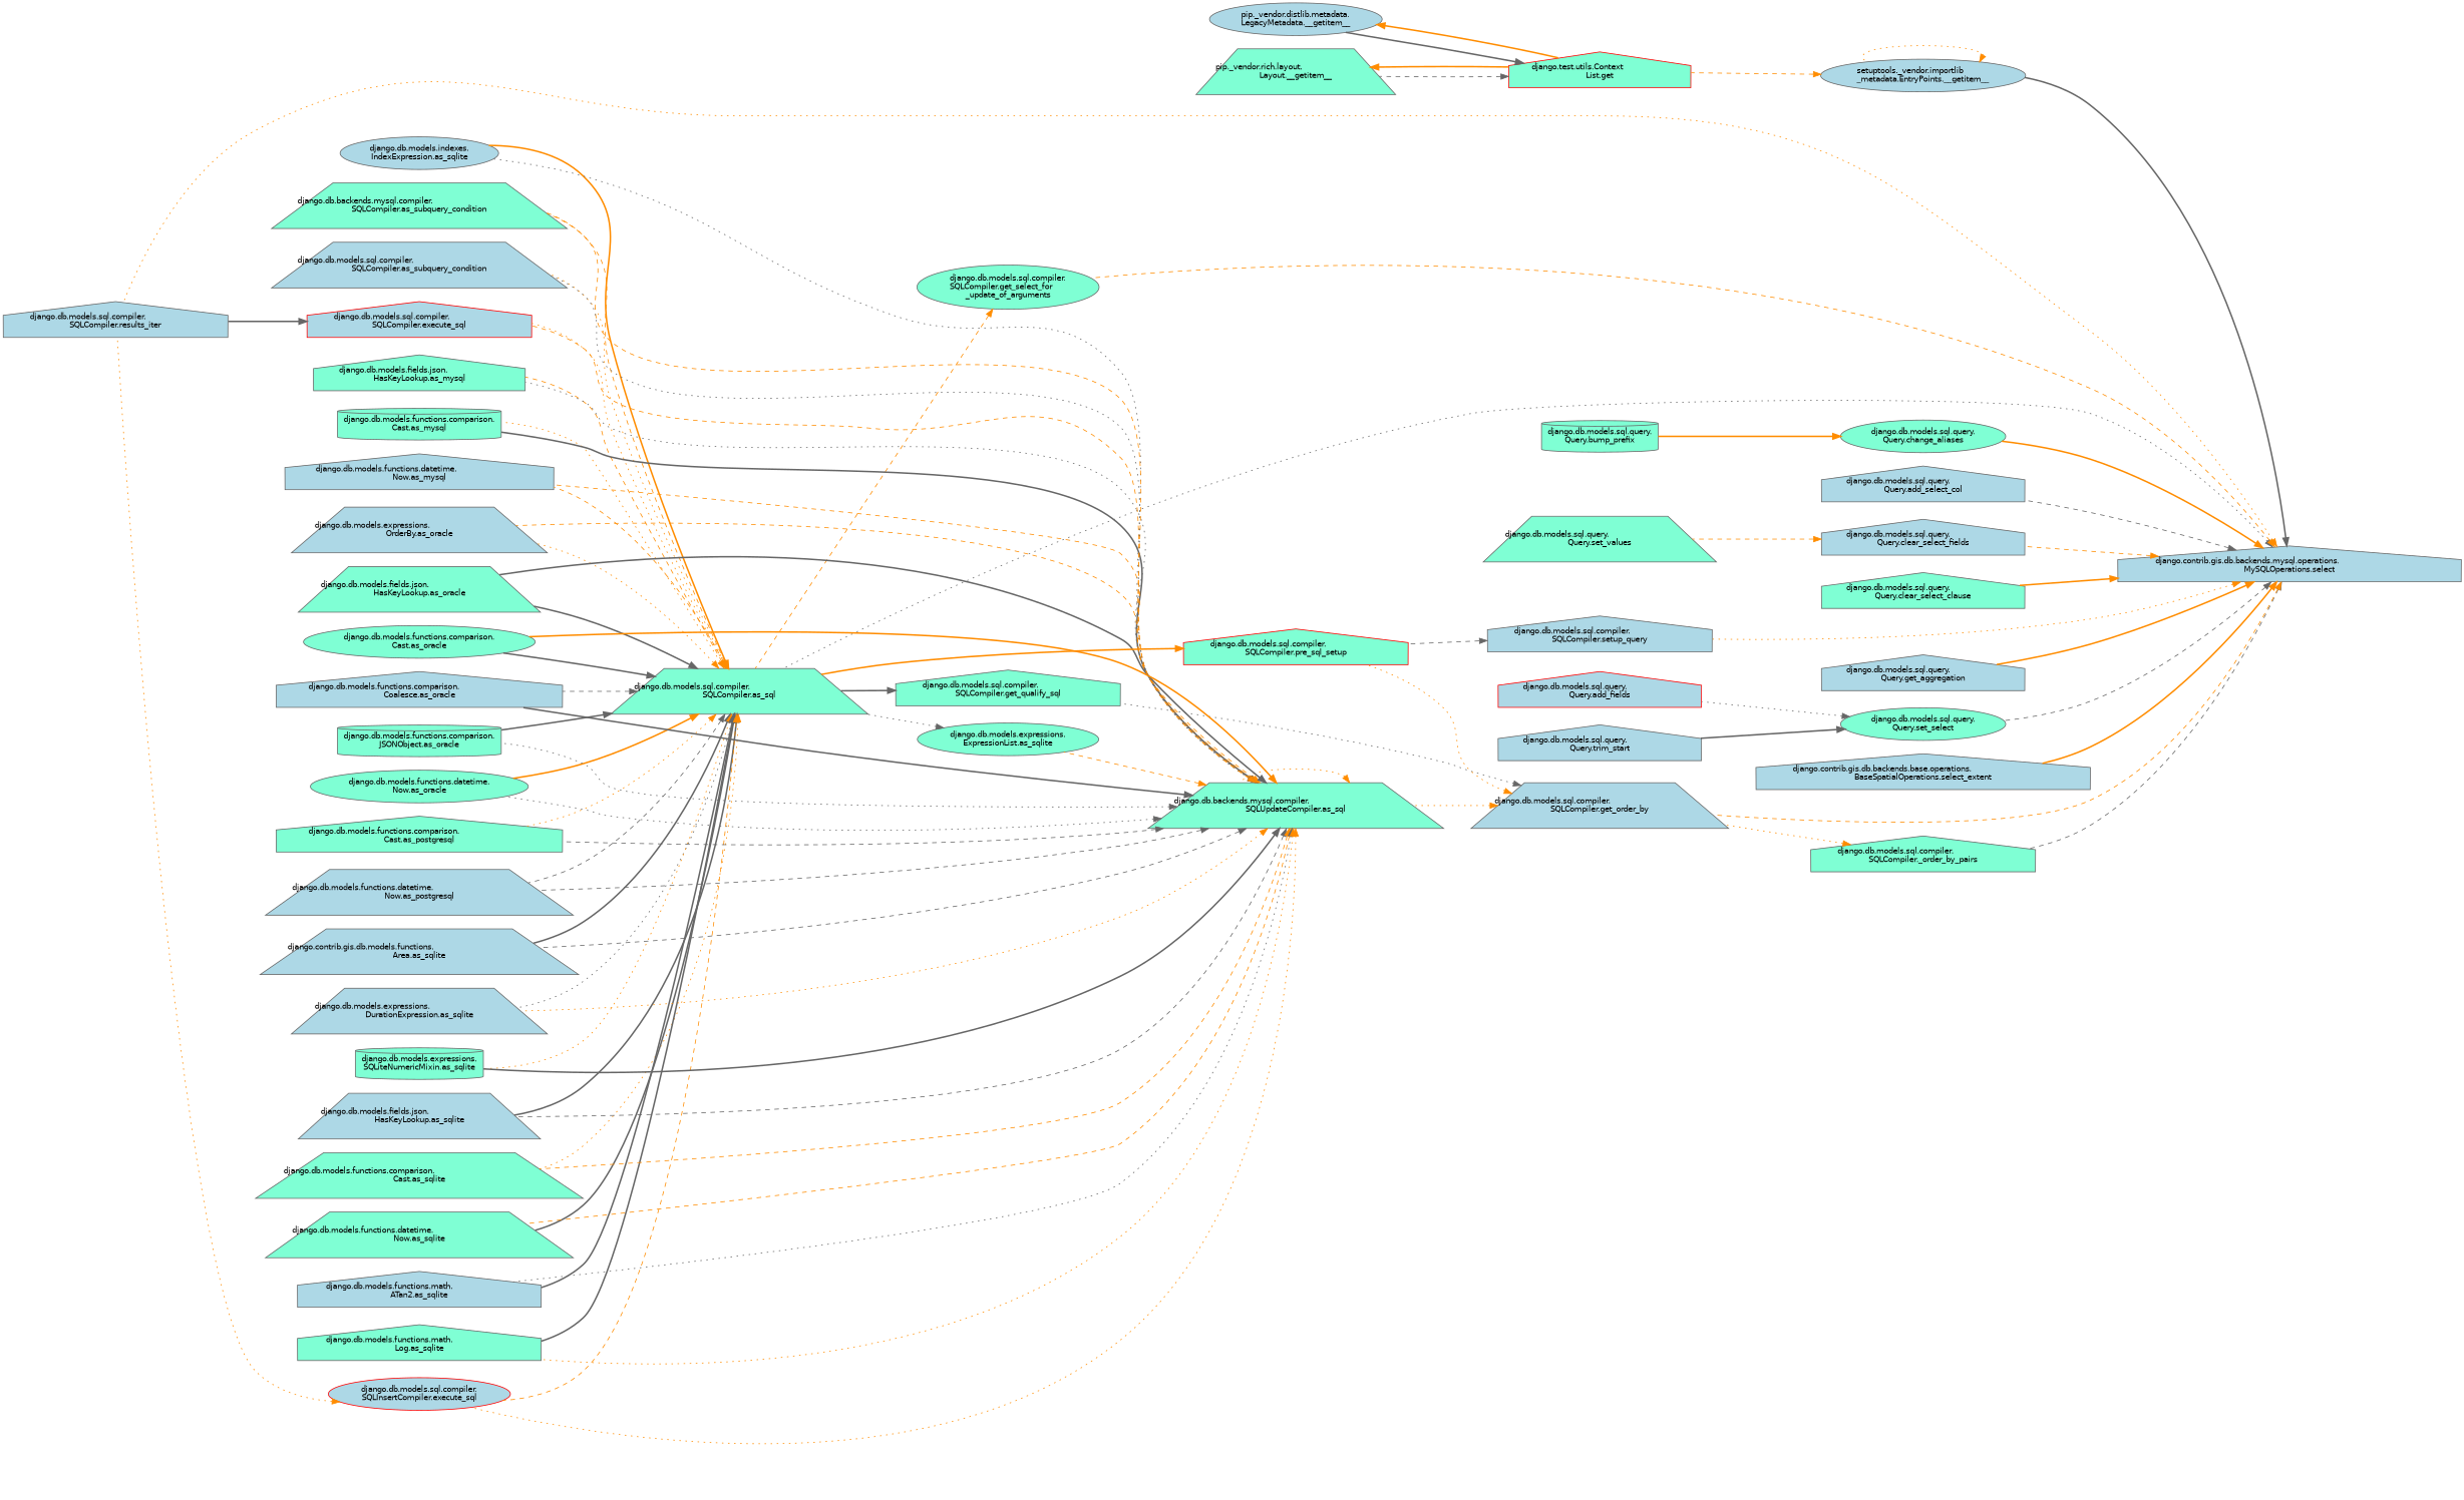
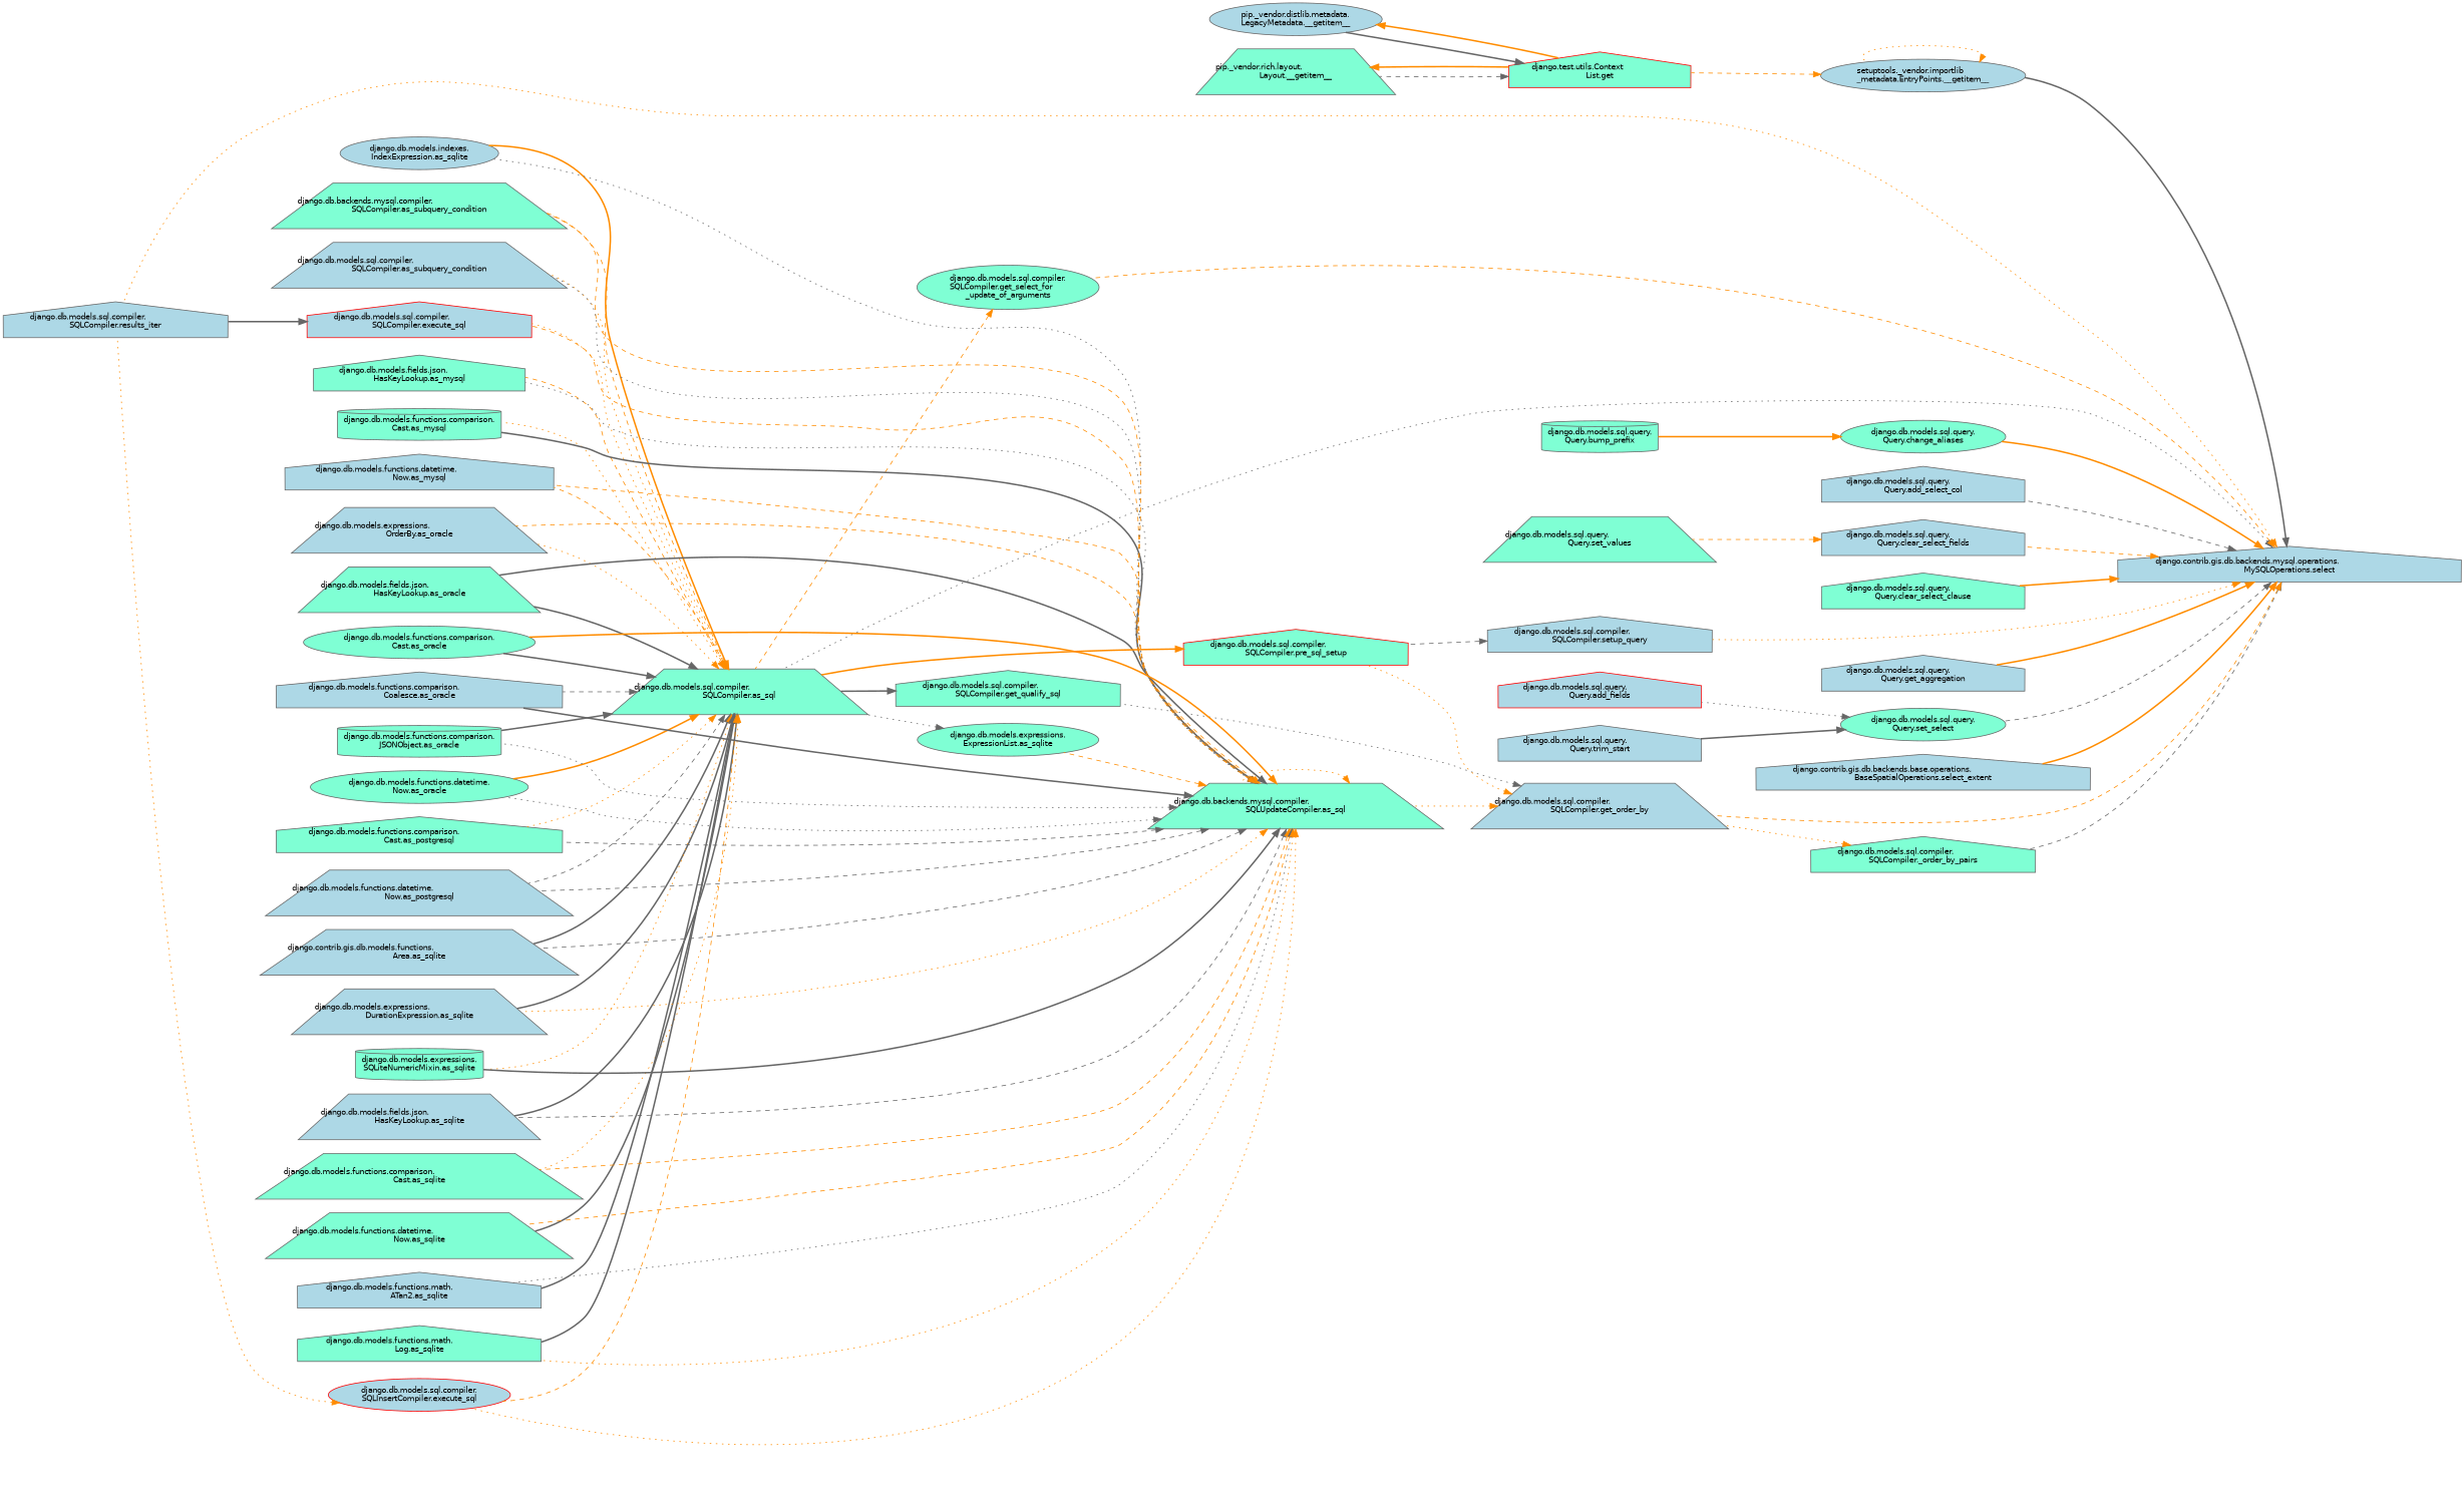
  digraph {
    rankdir=RL
    node [color=grey40 fillcolor=aquamarine fontname=Helvetica fontsize=10 shape=house style=filled]
    edge [color=darkorange dir=back fontname=Helvetica fontsize=10 labelfontname=Helvetica labelfontsize=10 style=bold]
    n1 [color=gray40 fillcolor=lightblue fontcolor=black height=0.2 label="django.contrib.gis.db.backends.mysql.operations.\lMySQLOperations.select" width=0.4]
    n2 [fillcolor=lightblue height=0.2 label="setuptools._vendor.importlib\l_metadata.EntryPoints.__getitem__" shape=ellipse width=0.4]
    n3 [height=0.2 label="django.db.models.sql.compiler.\lSQLCompiler._order_by_pairs" width=0.4]
    n4 [fillcolor=lightblue height=0.2 label="django.db.models.sql.compiler.\lSQLCompiler.get_order_by" shape=trapezium width=0.4]
    n5 [fillcolor=lightblue height=0.2 label="django.db.models.sql.compiler.\lSQLCompiler.results_iter" width=0.4]
    n6 [height=0.2 label="django.db.models.sql.compiler.\lSQLCompiler.as_sql" shape=trapezium width=0.4]
    n7 [fillcolor=lightblue height=0.2 label="django.db.models.sql.query.\lQuery.add_select_col" width=0.4]
    n8 [height=0.2 label="django.db.models.sql.query.\lQuery.change_aliases" shape=ellipse width=0.4]
    n9 [height=0.2 label="django.db.models.sql.query.\lQuery.clear_select_clause" width=0.4]
    n10 [fillcolor=lightblue height=0.2 label="django.db.models.sql.query.\lQuery.clear_select_fields" width=0.4]
    n11 [fillcolor=lightblue height=0.2 label="django.db.models.sql.query.\lQuery.get_aggregation" width=0.4]
    n12 [height=0.2 label="django.db.models.sql.compiler.\lSQLCompiler.get_select_for\l_update_of_arguments" shape=ellipse width=0.4]
    n13 [fillcolor=lightblue height=0.2 label="django.contrib.gis.db.backends.base.operations.\lBaseSpatialOperations.select_extent" width=0.4]
    n14 [height=0.2 label="django.db.models.sql.query.\lQuery.set_select" shape=ellipse width=0.4]
    n15 [fillcolor=lightblue height=0.2 label="django.db.models.sql.compiler.\lSQLCompiler.setup_query" width=0.4]
    n16 [color=red height=0.2 label="django.test.utils.Context\lList.get" width=0.4]
    n17 [height=0.2 label="django.db.backends.mysql.compiler.\lSQLUpdateCompiler.as_sql" shape=trapezium width=0.4]
    n18 [height=0.2 label="django.db.models.sql.compiler.\lSQLCompiler.get_qualify_sql" width=0.4]
    n19 [color=red height=0.2 label="django.db.models.sql.compiler.\lSQLCompiler.pre_sql_setup" width=0.4]
    n20 [height=0.2 label="django.db.models.fields.json.\lHasKeyLookup.as_mysql" width=0.4]
    n21 [height=0.2 label="django.db.models.functions.comparison.\lCast.as_mysql" shape=cylinder width=0.4]
    n22 [fillcolor=lightblue height=0.2 label="django.db.models.functions.datetime.\lNow.as_mysql" width=0.4]
    n23 [fillcolor=lightblue height=0.2 label="django.db.models.expressions.\lOrderBy.as_oracle" shape=trapezium width=0.4]
    n24 [height=0.2 label="django.db.models.fields.json.\lHasKeyLookup.as_oracle" shape=trapezium width=0.4]
    n25 [height=0.2 label="django.db.models.functions.comparison.\lCast.as_oracle" shape=ellipse width=0.4]
    n26 [fillcolor=lightblue height=0.2 label="django.db.models.functions.comparison.\lCoalesce.as_oracle" width=0.4]
    n27 [height=0.2 label="django.db.models.functions.comparison.\lJSONObject.as_oracle" shape=cylinder width=0.4]
    n28 [height=0.2 label="django.db.models.functions.datetime.\lNow.as_oracle" shape=ellipse width=0.4]
    n29 [height=0.2 label="django.db.models.functions.comparison.\lCast.as_postgresql" width=0.4]
    n30 [fillcolor=lightblue height=0.2 label="django.db.models.functions.datetime.\lNow.as_postgresql" shape=trapezium width=0.4]
    n31 [fillcolor=lightblue height=0.2 label="django.contrib.gis.db.models.functions.\lArea.as_sqlite" shape=trapezium width=0.4]
    n32 [fillcolor=lightblue height=0.2 label="django.db.models.expressions.\lDurationExpression.as_sqlite" shape=trapezium width=0.4]
    n33 [height=0.2 label="django.db.models.expressions.\lSQLiteNumericMixin.as_sqlite" shape=cylinder width=0.4]
    n34 [fillcolor=lightblue height=0.2 label="django.db.models.fields.json.\lHasKeyLookup.as_sqlite" shape=trapezium width=0.4]
    n35 [height=0.2 label="django.db.models.functions.comparison.\lCast.as_sqlite" shape=trapezium width=0.4]
    n36 [height=0.2 label="django.db.models.functions.datetime.\lNow.as_sqlite" shape=trapezium width=0.4]
    n37 [fillcolor=lightblue height=0.2 label="django.db.models.functions.math.\lATan2.as_sqlite" width=0.4]
    n38 [height=0.2 label="django.db.models.functions.math.\lLog.as_sqlite" width=0.4]
    n39 [fillcolor=lightblue height=0.2 label="django.db.models.indexes.\lIndexExpression.as_sqlite" shape=ellipse width=0.4]
    n40 [height=0.2 label="django.db.backends.mysql.compiler.\lSQLCompiler.as_subquery_condition" shape=trapezium width=0.4]
    n41 [fillcolor=lightblue height=0.2 label="django.db.models.sql.compiler.\lSQLCompiler.as_subquery_condition" shape=trapezium width=0.4]
    n42 [color=red fillcolor=lightblue height=0.2 label="django.db.models.sql.compiler.\lSQLCompiler.execute_sql" width=0.4]
    n43 [color=red fillcolor=lightblue height=0.2 label="django.db.models.sql.compiler.\lSQLInsertCompiler.execute_sql" shape=ellipse width=0.4]
    n44 [height=0.2 label="django.db.models.sql.query.\lQuery.bump_prefix" shape=cylinder width=0.4]
    n45 [height=0.2 label="django.db.models.sql.query.\lQuery.set_values" shape=trapezium width=0.4]
    n46 [color=red fillcolor=lightblue height=0.2 label="django.db.models.sql.query.\lQuery.add_fields" width=0.4]
    n47 [fillcolor=lightblue height=0.2 label="django.db.models.sql.query.\lQuery.trim_start" width=0.4]
    n48 [fillcolor=lightblue height=0.2 label="pip._vendor.distlib.metadata.\lLegacyMetadata.__getitem__" shape=ellipse width=0.4]
    n49 [height=0.2 label="pip._vendor.rich.layout.\lLayout.__getitem__" shape=trapezium width=0.4]
    n50 [height=0.2 label="django.db.models.expressions.\lExpressionList.as_sqlite" shape=ellipse width=0.4]
    n1 -> n2 [color=gray40]
    n1 -> n3 [color=gray40 style=dashed]
    n1 -> n4 [style=dashed]
    n1 -> n5 [style=dotted]
    n1 -> n6 [color=gray40 style=dotted]
    n1 -> n7 [color=gray40 style=dashed]
    n1 -> n8
    n1 -> n9
    n1 -> n10 [style=dashed]
    n1 -> n11
    n1 -> n12 [style=dashed]
    n1 -> n13
    n1 -> n14 [color=gray40 style=dashed]
    n1 -> n15 [style=dotted]
    n2 -> n2 [style=dotted]
    n2 -> n16 [style=dashed]
    n3 -> n4 [style=dotted]
    n4 -> n17 [style=dotted]
    n4 -> n18 [color=gray40 style=dotted]
    n4 -> n19 [style=dotted]
    n6 -> n20 [style=dashed]
    n6 -> n21 [style=dotted]
    n6 -> n22 [style=dashed]
    n6 -> n23 [style=dotted]
    n6 -> n24 [color=gray40]
    n6 -> n25 [color=gray40]
    n6 -> n26 [color=gray40 style=dashed]
    n6 -> n27 [color=gray40]
    n6 -> n28
    n6 -> n29 [style=dotted]
    n6 -> n30 [color=gray40 style=dashed]
    n6 -> n31 [color=gray40]
-   n6 -> n32 [color=gray40 style=dotted]
+   n6 -> n32 [color=gray40]
    n6 -> n33 [style=dotted]
    n6 -> n34 [color=gray40]
    n6 -> n35 [style=dotted]
    n6 -> n36 [color=gray40]
    n6 -> n37 [color=gray40]
    n6 -> n38 [color=gray40]
    n6 -> n39
    n6 -> n40 [style=dashed]
    n6 -> n41 [style=dotted]
    n6 -> n42 [style=dotted]
    n6 -> n43 [style=dashed]
    n8 -> n44
    n10 -> n45 [style=dashed]
    n12 -> n6 [style=dashed]
    n14 -> n46 [color=gray40 style=dotted]
    n14 -> n47 [color=gray40]
    n15 -> n19 [color=gray40 style=dashed]
    n16 -> n48 [color=gray40]
    n16 -> n49 [color=gray40 style=dashed]
    n17 -> n17 [style=dotted]
    n17 -> n20 [color=gray40 style=dotted]
    n17 -> n21 [color=gray40]
    n17 -> n22 [style=dashed]
    n17 -> n23 [style=dashed]
    n17 -> n24 [color=gray40]
    n17 -> n25
    n17 -> n26 [color=gray40]
    n17 -> n27 [color=gray40 style=dotted]
    n17 -> n28 [color=gray40 style=dotted]
    n17 -> n29 [color=gray40 style=dashed]
    n17 -> n30 [color=gray40 style=dashed]
    n17 -> n31 [color=gray40 style=dashed]
    n17 -> n32 [style=dotted]
    n17 -> n33 [color=gray40]
    n17 -> n34 [color=gray40 style=dashed]
    n17 -> n35 [style=dashed]
    n17 -> n36 [style=dashed]
    n17 -> n37 [color=gray40 style=dotted]
    n17 -> n38 [style=dotted]
    n17 -> n39 [color=gray40 style=dotted]
    n17 -> n40 [style=dashed]
    n17 -> n41 [color=gray40 style=dotted]
    n17 -> n42 [style=dashed]
    n17 -> n43 [style=dotted]
    n17 -> n50 [style=dashed]
    n18 -> n6 [color=gray40]
    n19 -> n6
    n42 -> n5 [color=gray40]
    n43 -> n5 [style=dotted]
    n48 -> n16
    n49 -> n16
    n50 -> n6 [color=gray40 style=dotted]
  }
